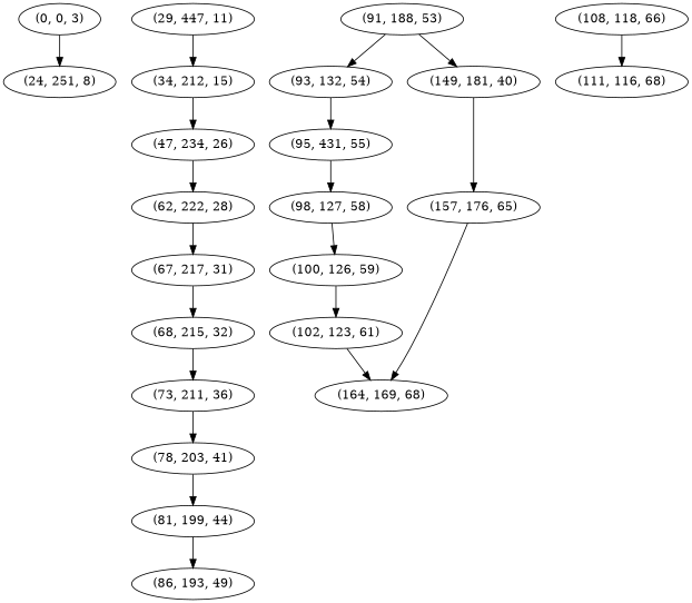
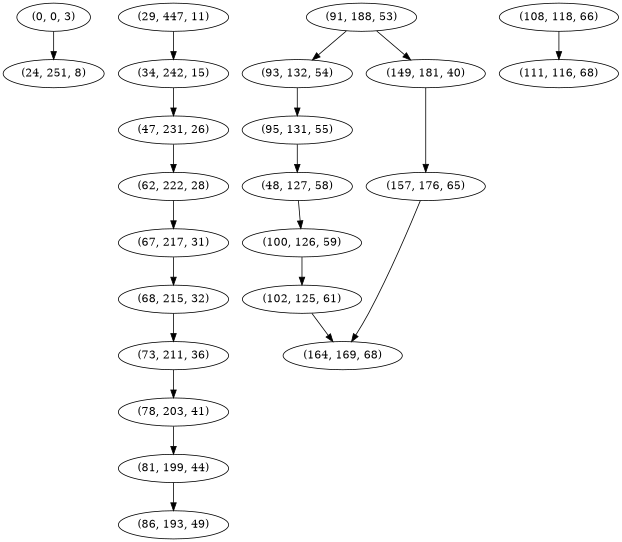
  digraph {
    n1 [label="(0, 0, 3)"]
    "(24, 251, 8)"
    n3 [label="(29, 447, 11)"]
-   "(34, 242, 15)" [label="(34, 212, 15)"]
-   "(47, 231, 26)" [label="(47, 234, 26)"]
+   "(34, 242, 15)"
+   "(47, 231, 26)"
    "(62, 222, 28)"
    "(67, 217, 31)"
    "(68, 215, 32)"
    "(73, 211, 36)"
    "(78, 203, 41)"
    "(81, 199, 44)"
    "(86, 193, 49)"
    "(91, 188, 53)"
    "(93, 132, 54)"
    n15 [label="(149, 181, 40)"]
-   "(95, 131, 55)" [label="(95, 431, 55)"]
+   "(95, 131, 55)"
    "(157, 176, 65)"
-   "(98, 127, 58)"
+   "(98, 127, 58)" [label="(48, 127, 58)"]
    "(100, 126, 59)"
-   "(102, 123, 61)"
+   "(102, 123, 61)" [label="(102, 125, 61)"]
    "(164, 169, 68)"
    "(108, 118, 66)"
    "(111, 116, 68)"
    n1 -> "(24, 251, 8)"
    n3 -> "(34, 242, 15)"
    "(34, 242, 15)" -> "(47, 231, 26)"
    "(47, 231, 26)" -> "(62, 222, 28)"
    "(62, 222, 28)" -> "(67, 217, 31)"
    "(67, 217, 31)" -> "(68, 215, 32)"
    "(68, 215, 32)" -> "(73, 211, 36)"
    "(73, 211, 36)" -> "(78, 203, 41)"
    "(78, 203, 41)" -> "(81, 199, 44)"
    "(81, 199, 44)" -> "(86, 193, 49)"
    "(91, 188, 53)" -> "(93, 132, 54)"
    "(91, 188, 53)" -> n15
    "(93, 132, 54)" -> "(95, 131, 55)"
    n15 -> "(157, 176, 65)"
    "(95, 131, 55)" -> "(98, 127, 58)"
    "(157, 176, 65)" -> "(164, 169, 68)"
    "(98, 127, 58)" -> "(100, 126, 59)"
    "(100, 126, 59)" -> "(102, 123, 61)"
    "(102, 123, 61)" -> "(164, 169, 68)"
    "(108, 118, 66)" -> "(111, 116, 68)"
  }
